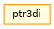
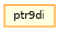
  digraph {
    rankdir=LR
    fontname="DejaVu Sans"
-   n1 [color=darkorange fillcolor=lightyellow fontname="DejaVu Sans" fontsize=10 height=0.2 label=ptr3di shape=record style=filled width=0.4]
+   n1 [color=darkorange fillcolor=lightyellow fontname="DejaVu Sans" fontsize=10 height=0.2 label=ptr9di shape=record style=filled width=0.4]
  }
